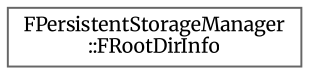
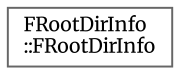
  digraph {
    rankdir=LR
    fontname=Merriweather
-   n1 [color=grey40 fillcolor=white fontname=Merriweather fontsize=10 height=0.2 label="FPersistentStorageManager\l::FRootDirInfo" shape=box style=filled width=0.4]
+   n1 [color=grey40 fillcolor=white fontname=Merriweather fontsize=10 height=0.2 label="FRootDirInfo\l::FRootDirInfo" shape=box style=filled width=0.4]
  }
